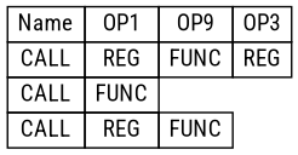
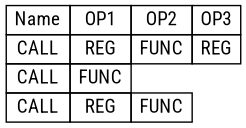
  digraph {
    nodesep=0.5
    ranksep=2
    fontname="Roboto Condensed"
-   n1 [label=< <table border="0" cellborder="1" cellspacing="0"> <tr><td> Name </td> <td> OP1 </td><td> OP9 </td><td> OP3 </td> </tr> <tr><td> CALL </td><td> REG </td><td> FUNC </td><td> REG </td> </tr> <tr><td> CALL </td><td> FUNC </td> </tr> <tr><td> CALL </td><td> REG </td><td> FUNC </td> </tr> </table>> shape=plain fontname="Roboto Condensed"]
+   n1 [label=< <table border="0" cellborder="1" cellspacing="0"> <tr><td> Name </td> <td> OP1 </td><td> OP2 </td><td> OP3 </td> </tr> <tr><td> CALL </td><td> REG </td><td> FUNC </td><td> REG </td> </tr> <tr><td> CALL </td><td> FUNC </td> </tr> <tr><td> CALL </td><td> REG </td><td> FUNC </td> </tr> </table>> shape=plain fontname="Roboto Condensed"]
  }
